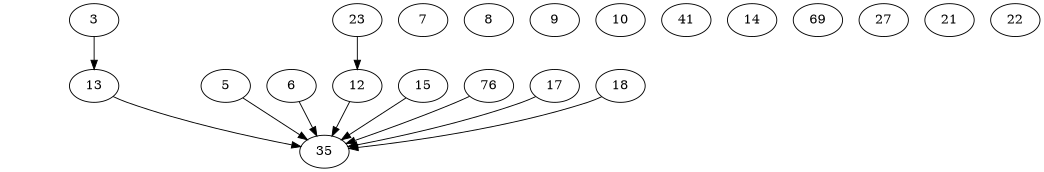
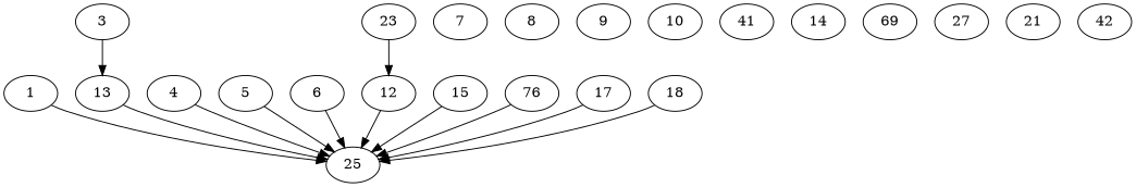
  digraph {
    node [alpha=0.01]
-   25 [alpha=0.18 expect_size=30124032 label=35]
+   1 [alpha=0.06 expect_size=20937728]
+   25 [alpha=0.18 expect_size=30124032]
    3 [expect_size=18222080]
    13 [alpha=0.19 expect_size=34259968]
+   4 [alpha=0.17 expect_size=20037632]
    5 [alpha=0.08 expect_size=44538880]
    6 [alpha=0.11 expect_size=25594880]
    7 [alpha=0.09 expect_size=10785792]
    8 [expect_size=5387264]
    9 [alpha=0.15 expect_size=29267968]
    10 [alpha=0.13 expect_size=20211712]
    n12 [alpha=0.13 expect_size=13976576 label=41]
    12 [alpha=0.16 expect_size=28183552]
    14 [alpha=0.15 expect_size=36295680]
    15 [alpha=0.07 expect_size=28679168]
    n16 [alpha=0.12 expect_size=48658432 label=76]
    17 [expect_size=26693632]
    18 [alpha=0.19 expect_size=47623168]
    n19 [alpha=0.10 expect_size=50461696 label=69]
    n20 [alpha=0.00 expect_size=39635968 label=27]
    21 [alpha=0.17 expect_size=22723584]
-   22 [alpha=0.06 expect_size=6193152]
+   22 [alpha=0.06 expect_size=6193152 label=42]
    23 [alpha=0.00 expect_size=43336704]
+   1 -> 25
    3 -> 13
    13 -> 25
+   4 -> 25
    5 -> 25
    6 -> 25
    12 -> 25
    15 -> 25
    n16 -> 25
    17 -> 25
    18 -> 25
    23 -> 12
  }
